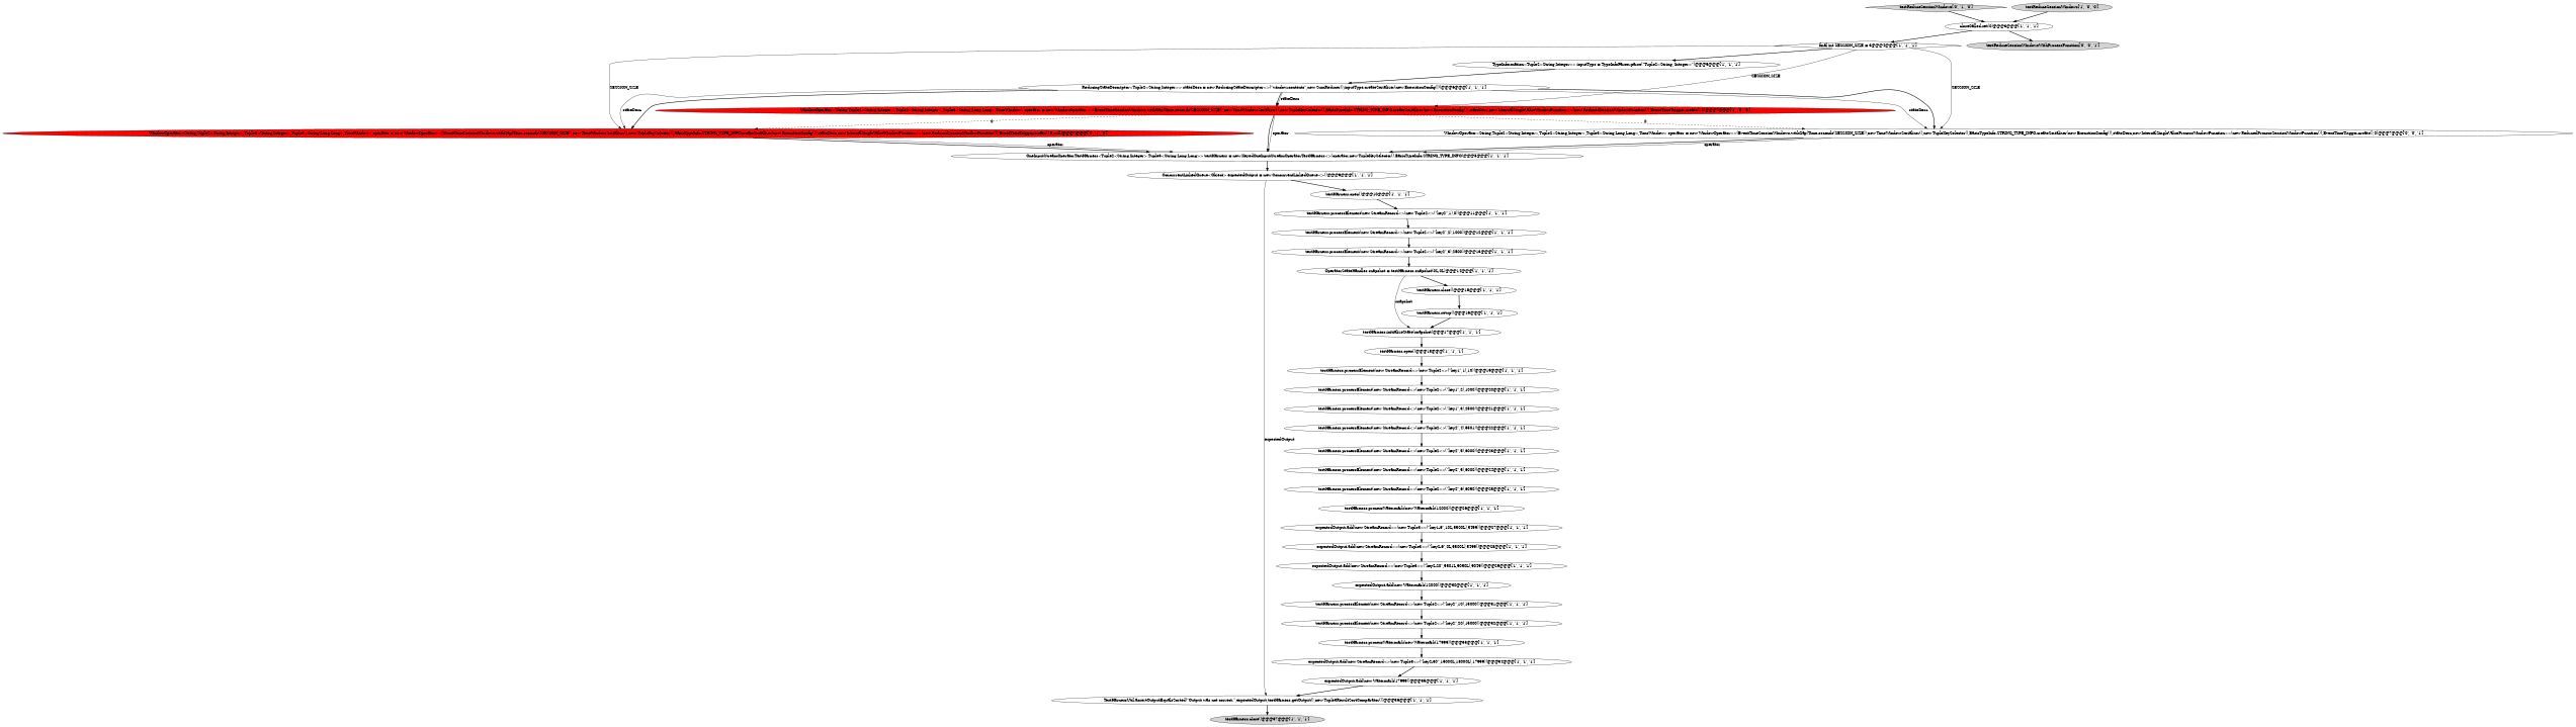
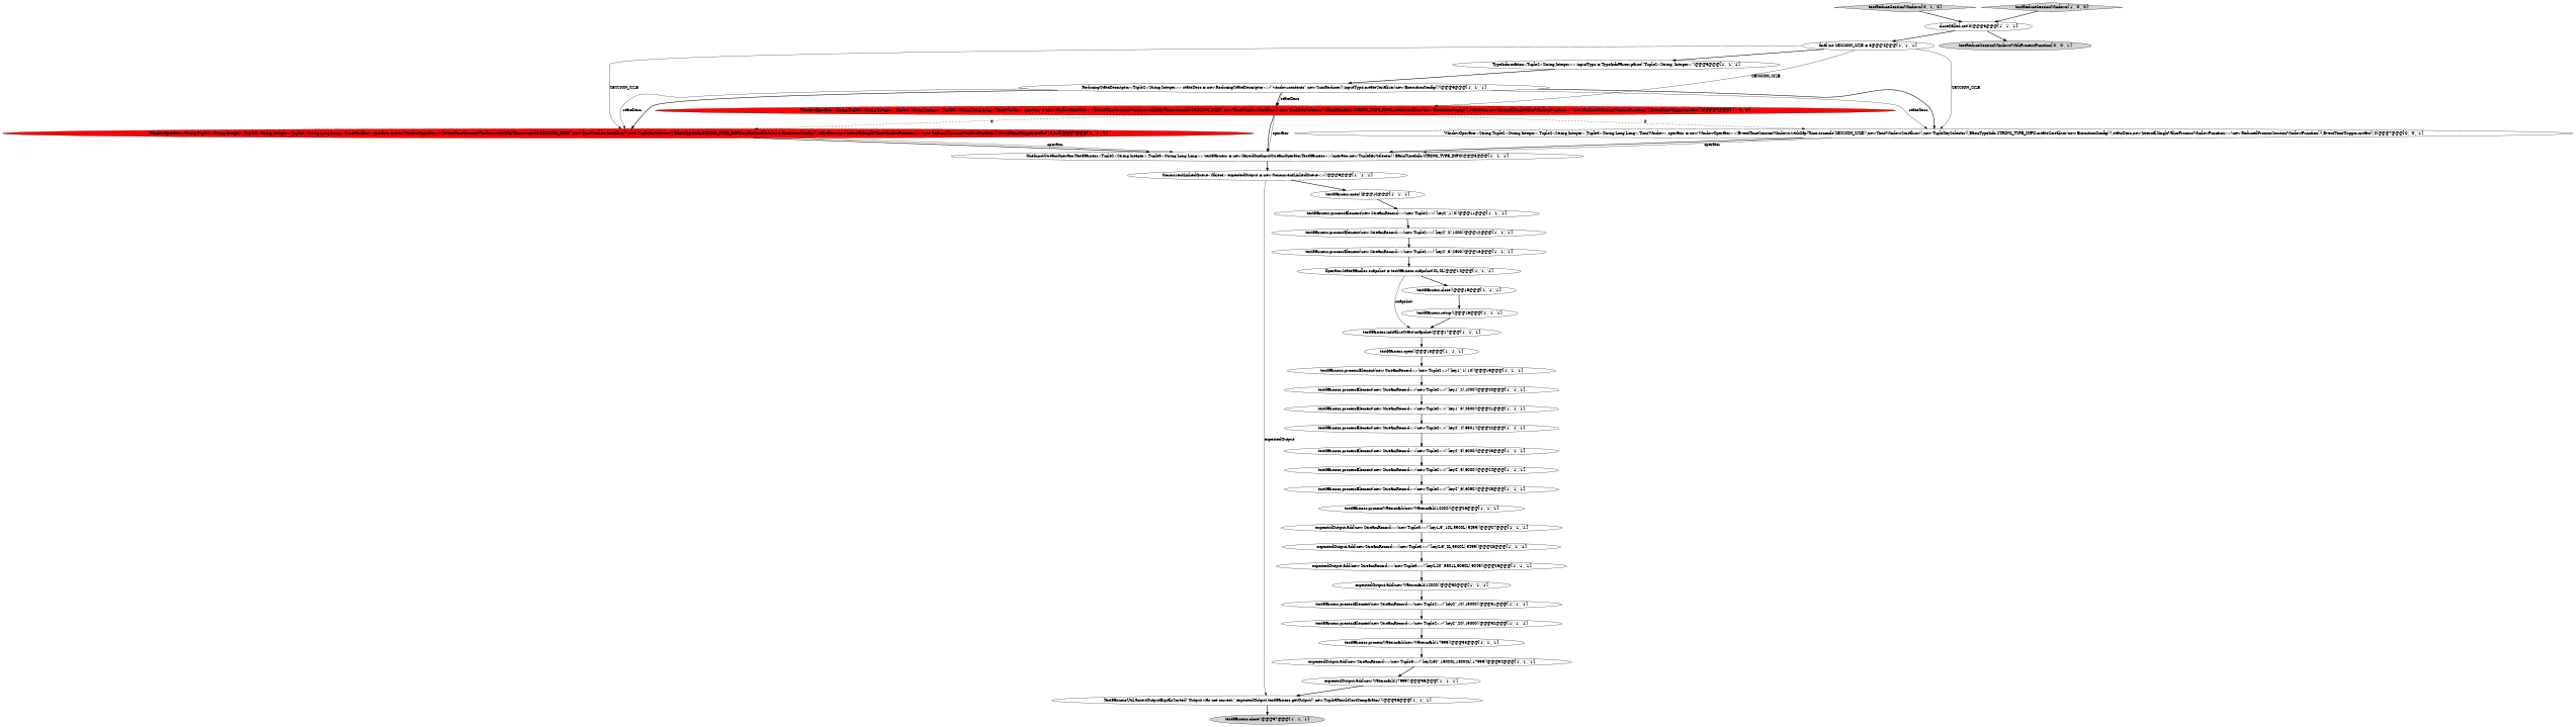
  digraph {
    node [fillcolor=white shape=ellipse style=filled]
    edge [style=bold]
    n1 [label="testHarness.setup()@@@16@@@['1', '1', '1']"]
    n2 [label="testHarness.initializeState(snapshot)@@@17@@@['1', '1', '1']"]
    n3 [label="testHarness.open()@@@18@@@['1', '1', '1']"]
    n4 [label="expectedOutput.add(new Watermark(12000))@@@30@@@['1', '1', '1']"]
    n5 [label="testHarness.processElement(new StreamRecord<>(new Tuple2<>(\"key2\",10),15000))@@@31@@@['1', '1', '1']"]
    n6 [label="testHarness.processElement(new StreamRecord<>(new Tuple2<>(\"key2\",20),15000))@@@32@@@['1', '1', '1']"]
    n7 [label="OneInputStreamOperatorTestHarness<Tuple2<String,Integer>,Tuple3<String,Long,Long>> testHarness = new KeyedOneInputStreamOperatorTestHarness<>(operator,new TupleKeySelector(),BasicTypeInfo.STRING_TYPE_INFO)@@@8@@@['1', '1', '1']"]
    n8 [label="ConcurrentLinkedQueue<Object> expectedOutput = new ConcurrentLinkedQueue<>()@@@9@@@['1', '1', '1']"]
    n9 [label="TestHarnessUtil.assertOutputEqualsSorted(\"Output was not correct.\",expectedOutput,testHarness.getOutput(),new Tuple3ResultSortComparator())@@@36@@@['1', '1', '1']"]
    n10 [label="testHarness.open()@@@10@@@['1', '1', '1']"]
    n11 [label="testHarness.processElement(new StreamRecord<>(new Tuple2<>(\"key2\",4),5501))@@@22@@@['1', '1', '1']"]
    n12 [label="testHarness.processElement(new StreamRecord<>(new Tuple2<>(\"key2\",5),6000))@@@23@@@['1', '1', '1']"]
    n13 [label="testHarness.processElement(new StreamRecord<>(new Tuple2<>(\"key2\",5),6000))@@@24@@@['1', '1', '1']"]
    n14 [label="WindowOperator<String,Tuple2<String,Integer>,Tuple2<String,Integer>,Tuple3<String,Long,Long>,TimeWindow> operator = new WindowOperator<>(EventTimeSessionWindows.withGap(Time.seconds(SESSION_SIZE)),new TimeWindow.Serializer(),new TupleKeySelector(),BasicTypeInfo.STRING_TYPE_INFO.createSerializer(new ExecutionConfig()),stateDesc,new InternalSingleValueProcessWindowFunction<>(new ReducedProcessSessionWindowFunction()),EventTimeTrigger.create(),0)@@@7@@@['0', '0', '1']"]
    n15 [label="testHarness.processElement(new StreamRecord<>(new Tuple2<>(\"key1\",1),10))@@@19@@@['1', '1', '1']"]
    n16 [label="testHarness.processElement(new StreamRecord<>(new Tuple2<>(\"key2\",6),6050))@@@25@@@['1', '1', '1']"]
    n17 [label="testHarness.processWatermark(new Watermark(12000))@@@26@@@['1', '1', '1']"]
    n18 [label="expectedOutput.add(new StreamRecord<>(new Tuple3<>(\"key1-6\",10L,5500L),5499))@@@27@@@['1', '1', '1']"]
    n19 [label="testHarness.processElement(new StreamRecord<>(new Tuple2<>(\"key1\",2),1000))@@@20@@@['1', '1', '1']"]
    n20 [label="testHarness.processElement(new StreamRecord<>(new Tuple2<>(\"key1\",3),2500))@@@21@@@['1', '1', '1']"]
    n21 [fillcolor=lightgray label="testHarness.close()@@@37@@@['1', '1', '1']"]
    n22 [label="testHarness.processElement(new StreamRecord<>(new Tuple2<>(\"key2\",1),0))@@@11@@@['1', '1', '1']"]
    n23 [fillcolor=red label="WindowOperator<String,Tuple2<String,Integer>,Tuple2<String,Integer>,Tuple3<String,Long,Long>,TimeWindow> operator = new WindowOperator<>(EventTimeSessionWindows.withGap(Time.seconds(SESSION_SIZE)),new TimeWindow.Serializer(),new TupleKeySelector(),BasicTypeInfo.STRING_TYPE_INFO.createSerializer(new ExecutionConfig()),stateDesc,new InternalSingleValueWindowFunction<>(new ReducedSessionWindowFunction()),EventTimeTrigger.create(),0,null)@@@7@@@['0', '1', '0']"]
    n24 [label="expectedOutput.add(new StreamRecord<>(new Tuple3<>(\"key2-6\",0L,5500L),5499))@@@28@@@['1', '1', '1']"]
    n25 [label="expectedOutput.add(new StreamRecord<>(new Tuple3<>(\"key2-20\",5501L,9050L),9049))@@@29@@@['1', '1', '1']"]
    n26 [label="OperatorStateHandles snapshot = testHarness.snapshot(0L,0L)@@@14@@@['1', '1', '1']"]
    n27 [label="testHarness.close()@@@15@@@['1', '1', '1']"]
    n28 [label="testHarness.processWatermark(new Watermark(17999))@@@33@@@['1', '1', '1']"]
    n29 [label="expectedOutput.add(new StreamRecord<>(new Tuple3<>(\"key2-30\",15000L,18000L),17999))@@@34@@@['1', '1', '1']"]
    n30 [label="expectedOutput.add(new Watermark(17999))@@@35@@@['1', '1', '1']"]
    n31 [fillcolor=lightgray label="testReduceSessionWindows['0', '1', '0']" shape=diamond]
    n32 [label="closeCalled.set(0)@@@3@@@['1', '1', '1']"]
-   n33 [label="final int SESSION_SIZE = 3@@@4@@@['1', '1', '1']" shape=diamond]
+   n33 [label="final int SESSION_SIZE = 3@@@4@@@['1', '1', '1']"]
    n34 [fillcolor=lightgray label="testReduceSessionWindowsWithProcessFunction['0', '0', '1']"]
    n35 [label="TypeInformation<Tuple2<String,Integer>> inputType = TypeInfoParser.parse(\"Tuple2<String, Integer>\")@@@5@@@['1', '1', '1']"]
    n36 [label="ReducingStateDescriptor<Tuple2<String,Integer>> stateDesc = new ReducingStateDescriptor<>(\"window-contents\",new SumReducer(),inputType.createSerializer(new ExecutionConfig()))@@@6@@@['1', '1', '1']"]
    n37 [fillcolor=red label="WindowOperator<String,Tuple2<String,Integer>,Tuple2<String,Integer>,Tuple3<String,Long,Long>,TimeWindow> operator = new WindowOperator<>(EventTimeSessionWindows.withGap(Time.seconds(SESSION_SIZE)),new TimeWindow.Serializer(),new TupleKeySelector(),BasicTypeInfo.STRING_TYPE_INFO.createSerializer(new ExecutionConfig()),stateDesc,new InternalSingleValueWindowFunction<>(new ReducedSessionWindowFunction()),EventTimeTrigger.create(),0)@@@7@@@['1', '0', '0']"]
-   n38 [fillcolor=lightgray label="testReduceSessionWindows['1', '0', '0']"]
+   n38 [fillcolor=lightgray label="testReduceSessionWindows['1', '0', '0']" shape=diamond]
    n39 [label="testHarness.processElement(new StreamRecord<>(new Tuple2<>(\"key2\",2),1000))@@@12@@@['1', '1', '1']"]
    n40 [label="testHarness.processElement(new StreamRecord<>(new Tuple2<>(\"key2\",3),2500))@@@13@@@['1', '1', '1']"]
    n1 -> n2
    n2 -> n3
    n3 -> n15
    n4 -> n5
    n5 -> n6
    n6 -> n28
    n7 -> n8
    n8 -> n9 [label=expectedOutput style=solid]
    n8 -> n10
    n9 -> n21
    n10 -> n22
    n11 -> n12
    n12 -> n13
    n13 -> n16
    n14 -> n7
    n14 -> n7 [label=operator style=solid]
    n15 -> n19
    n16 -> n17
    n17 -> n18
    n18 -> n24
    n19 -> n20
    n20 -> n11
    n22 -> n39
    n23 -> n7
    n23 -> n7 [label=operator style=solid]
    n24 -> n25
    n25 -> n4
    n26 -> n2 [label=snapshot style=solid]
    n26 -> n27
    n27 -> n1
    n28 -> n29
    n29 -> n30
    n30 -> n9
    n31 -> n32
    n32 -> n33
    n32 -> n34
    n33 -> n14 [label=SESSION_SIZE style=solid]
    n33 -> n23 [label=SESSION_SIZE style=solid]
    n33 -> n35
    n33 -> n37 [label=SESSION_SIZE style=solid]
    n35 -> n36
    n36 -> n14 [label=stateDesc style=solid]
    n36 -> n14
    n36 -> n23
    n36 -> n23 [label=stateDesc style=solid]
    n36 -> n37 [label=stateDesc style=solid]
    n36 -> n37
    n37 -> n7 [label=operator style=solid]
    n37 -> n7
    n37 -> n14 [label=0 style=dashed]
    n37 -> n23 [label=0 style=dashed]
    n38 -> n32
    n39 -> n40
    n40 -> n26
  }
